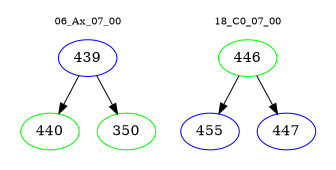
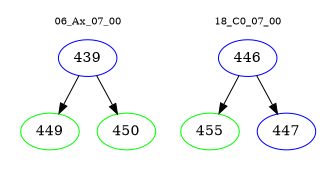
  digraph {
    node [color=blue]
    edge [color=black]
    n1 [label=439]
-   n2 [color=green label=440]
-   n3 [color=green label=350]
-   n4 [color=green label=446]
-   n5 [label=455]
+   n2 [color=green label=449]
+   n3 [color=green label=450]
+   n4 [label=446]
+   n5 [color=green label=455]
    n6 [label=447]
    subgraph cluster_1 {
      color=white
      fontsize=10
      label="06_Ax_07_00"
      n1
      n2
      n3
    }
    subgraph cluster_2 {
      color=white
      fontsize=10
      label="18_C0_07_00"
      n4
      n5
      n6
    }
    n1 -> n2
    n1 -> n3
    n4 -> n5
    n4 -> n6
  }
